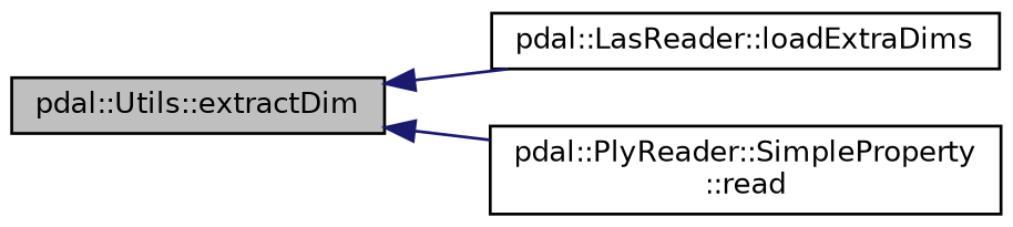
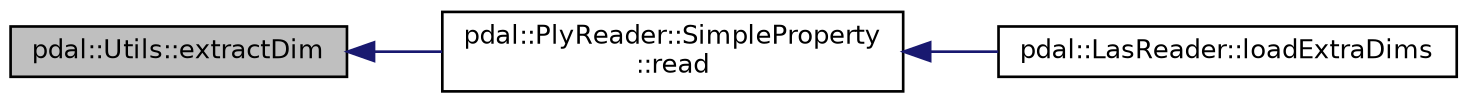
  digraph {
    rankdir=LR
    node [color=black fillcolor=white fontname=Helvetica fontsize=10 shape=record style=filled]
    edge [color=midnightblue dir=back fontname=Helvetica fontsize=10 labelfontname=Helvetica labelfontsize=10 style=solid]
    n1 [fillcolor=grey75 fontcolor=black height=0.2 label="pdal::Utils::extractDim" width=0.4]
    n2 [height=0.2 label="pdal::LasReader::loadExtraDims" width=0.4]
    n3 [height=0.2 label="pdal::PlyReader::SimpleProperty\l::read" width=0.4]
-   n1 -> n2
+   n3 -> n2
    n1 -> n3
  }
